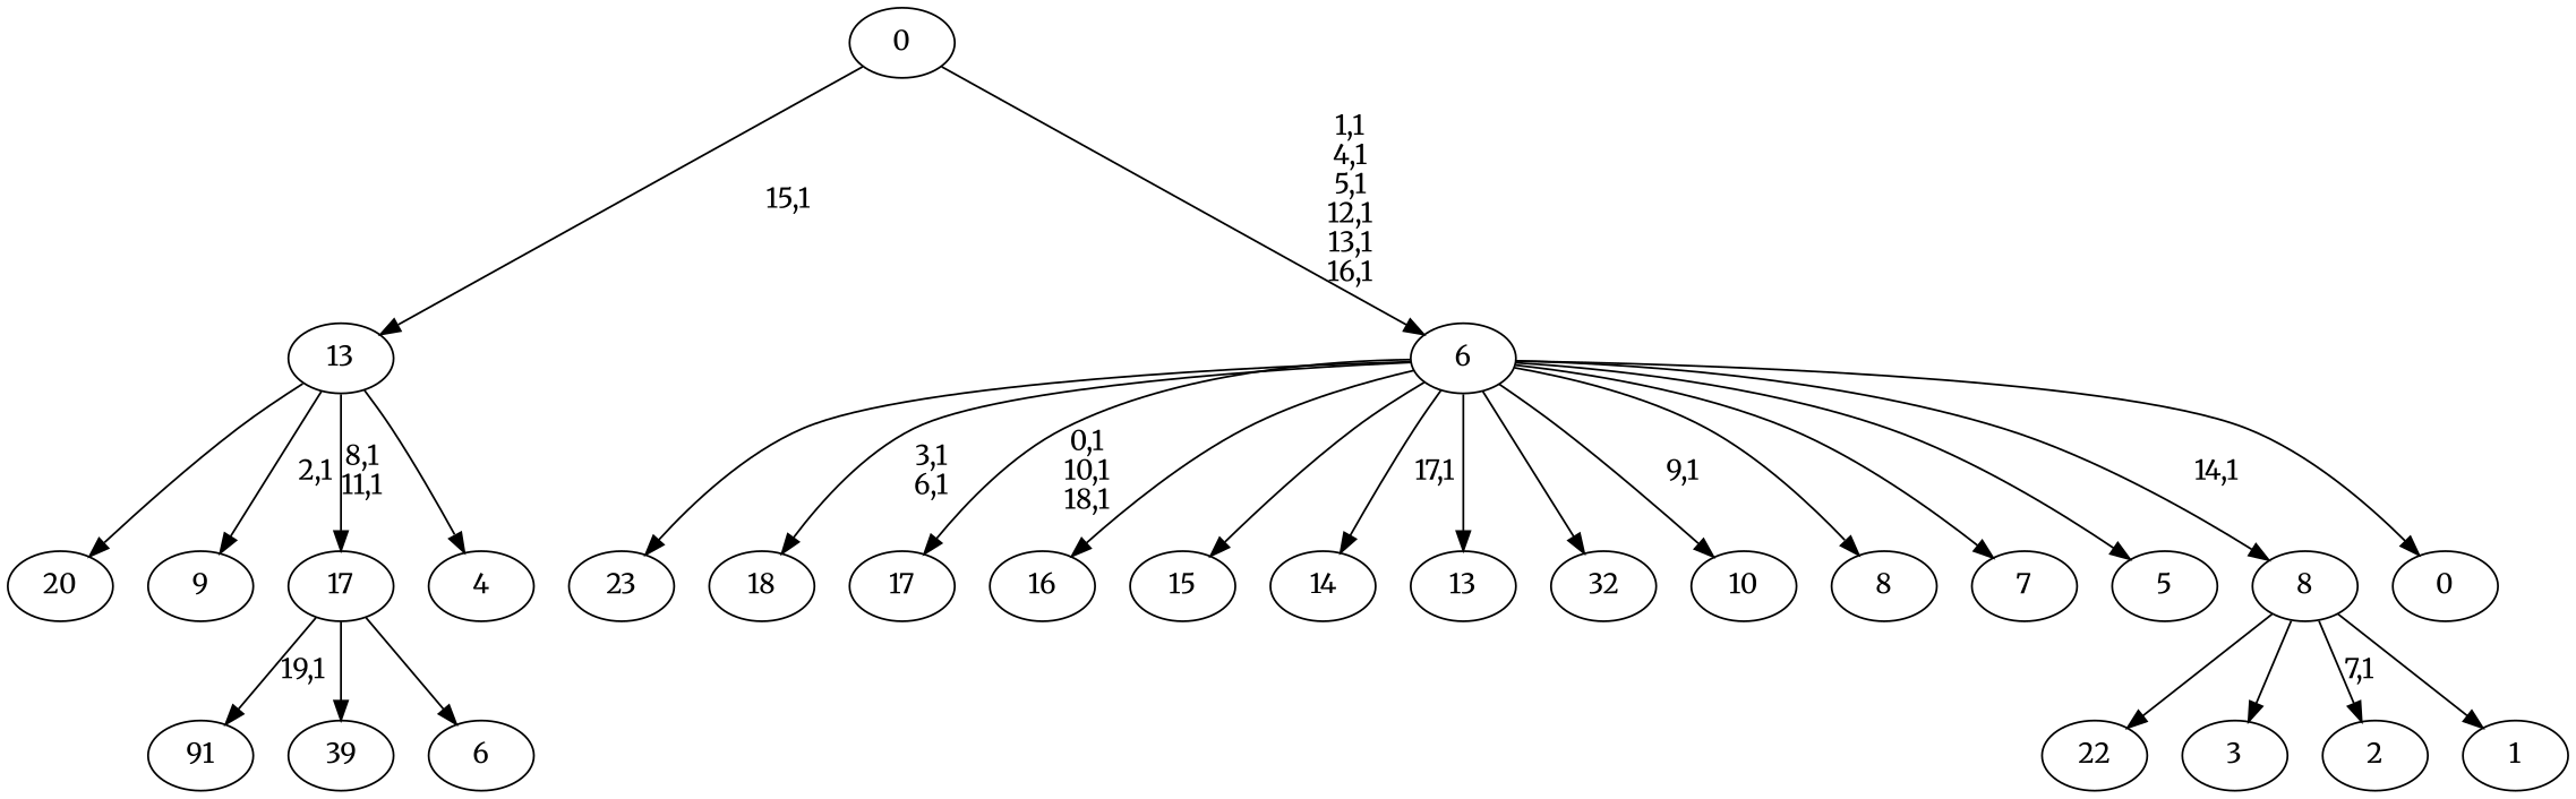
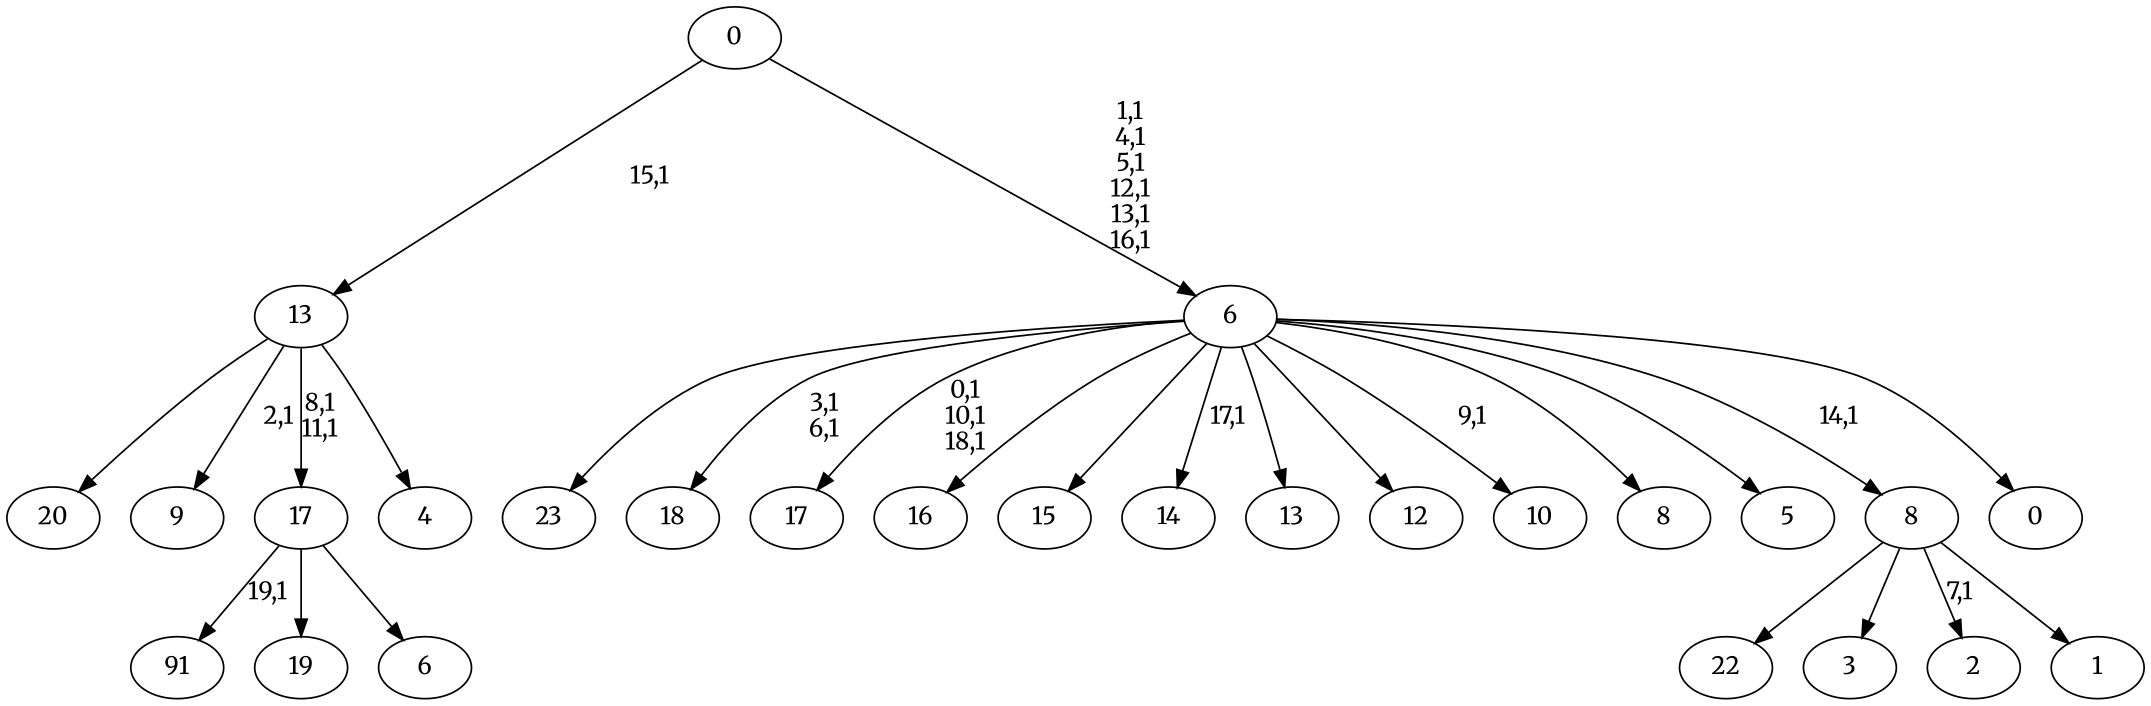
  digraph {
    fontname=Merriweather
    node [fontname=Merriweather]
    edge [fontname=Merriweather]
    n1 [label=23]
    n2 [label=22]
    n3 [label=91]
    n4 [label=20]
-   n5 [label=39]
+   n5 [label=19]
    n6 [label=18]
    n7 [label=17]
    n8 [label=16]
    n9 [label=15]
    n10 [label=14]
    n11 [label=13]
-   n12 [label=32]
+   n12 [label=12]
    n13 [label=10]
    n14 [label=9]
    n15 [label=8]
-   n16 [label=7]
    n17 [label=6]
    17
    n19 [label=5]
    n20 [label=4]
    13
    n22 [label=3]
    n23 [label=2]
    n24 [label=1]
    8
    n26 [label=0]
    6
    0
    17 -> n3 [label="19,1"]
    17 -> n5
    17 -> n17
    13 -> n4
    13 -> n14 [label="2,1"]
    13 -> 17 [label="8,1\n11,1"]
    13 -> n20
    8 -> n2
    8 -> n22
    8 -> n23 [label="7,1"]
    8 -> n24
    6 -> n1
    6 -> n6 [label="3,1\n6,1"]
    6 -> n7 [label="0,1\n10,1\n18,1"]
    6 -> n8
    6 -> n9
    6 -> n10 [label="17,1"]
    6 -> n11
    6 -> n12
    6 -> n13 [label="9,1"]
    6 -> n15
-   6 -> n16
    6 -> n19
    6 -> 8 [label="14,1"]
    6 -> n26
    0 -> 13 [label="15,1"]
    0 -> 6 [label="1,1\n4,1\n5,1\n12,1\n13,1\n16,1"]
  }
